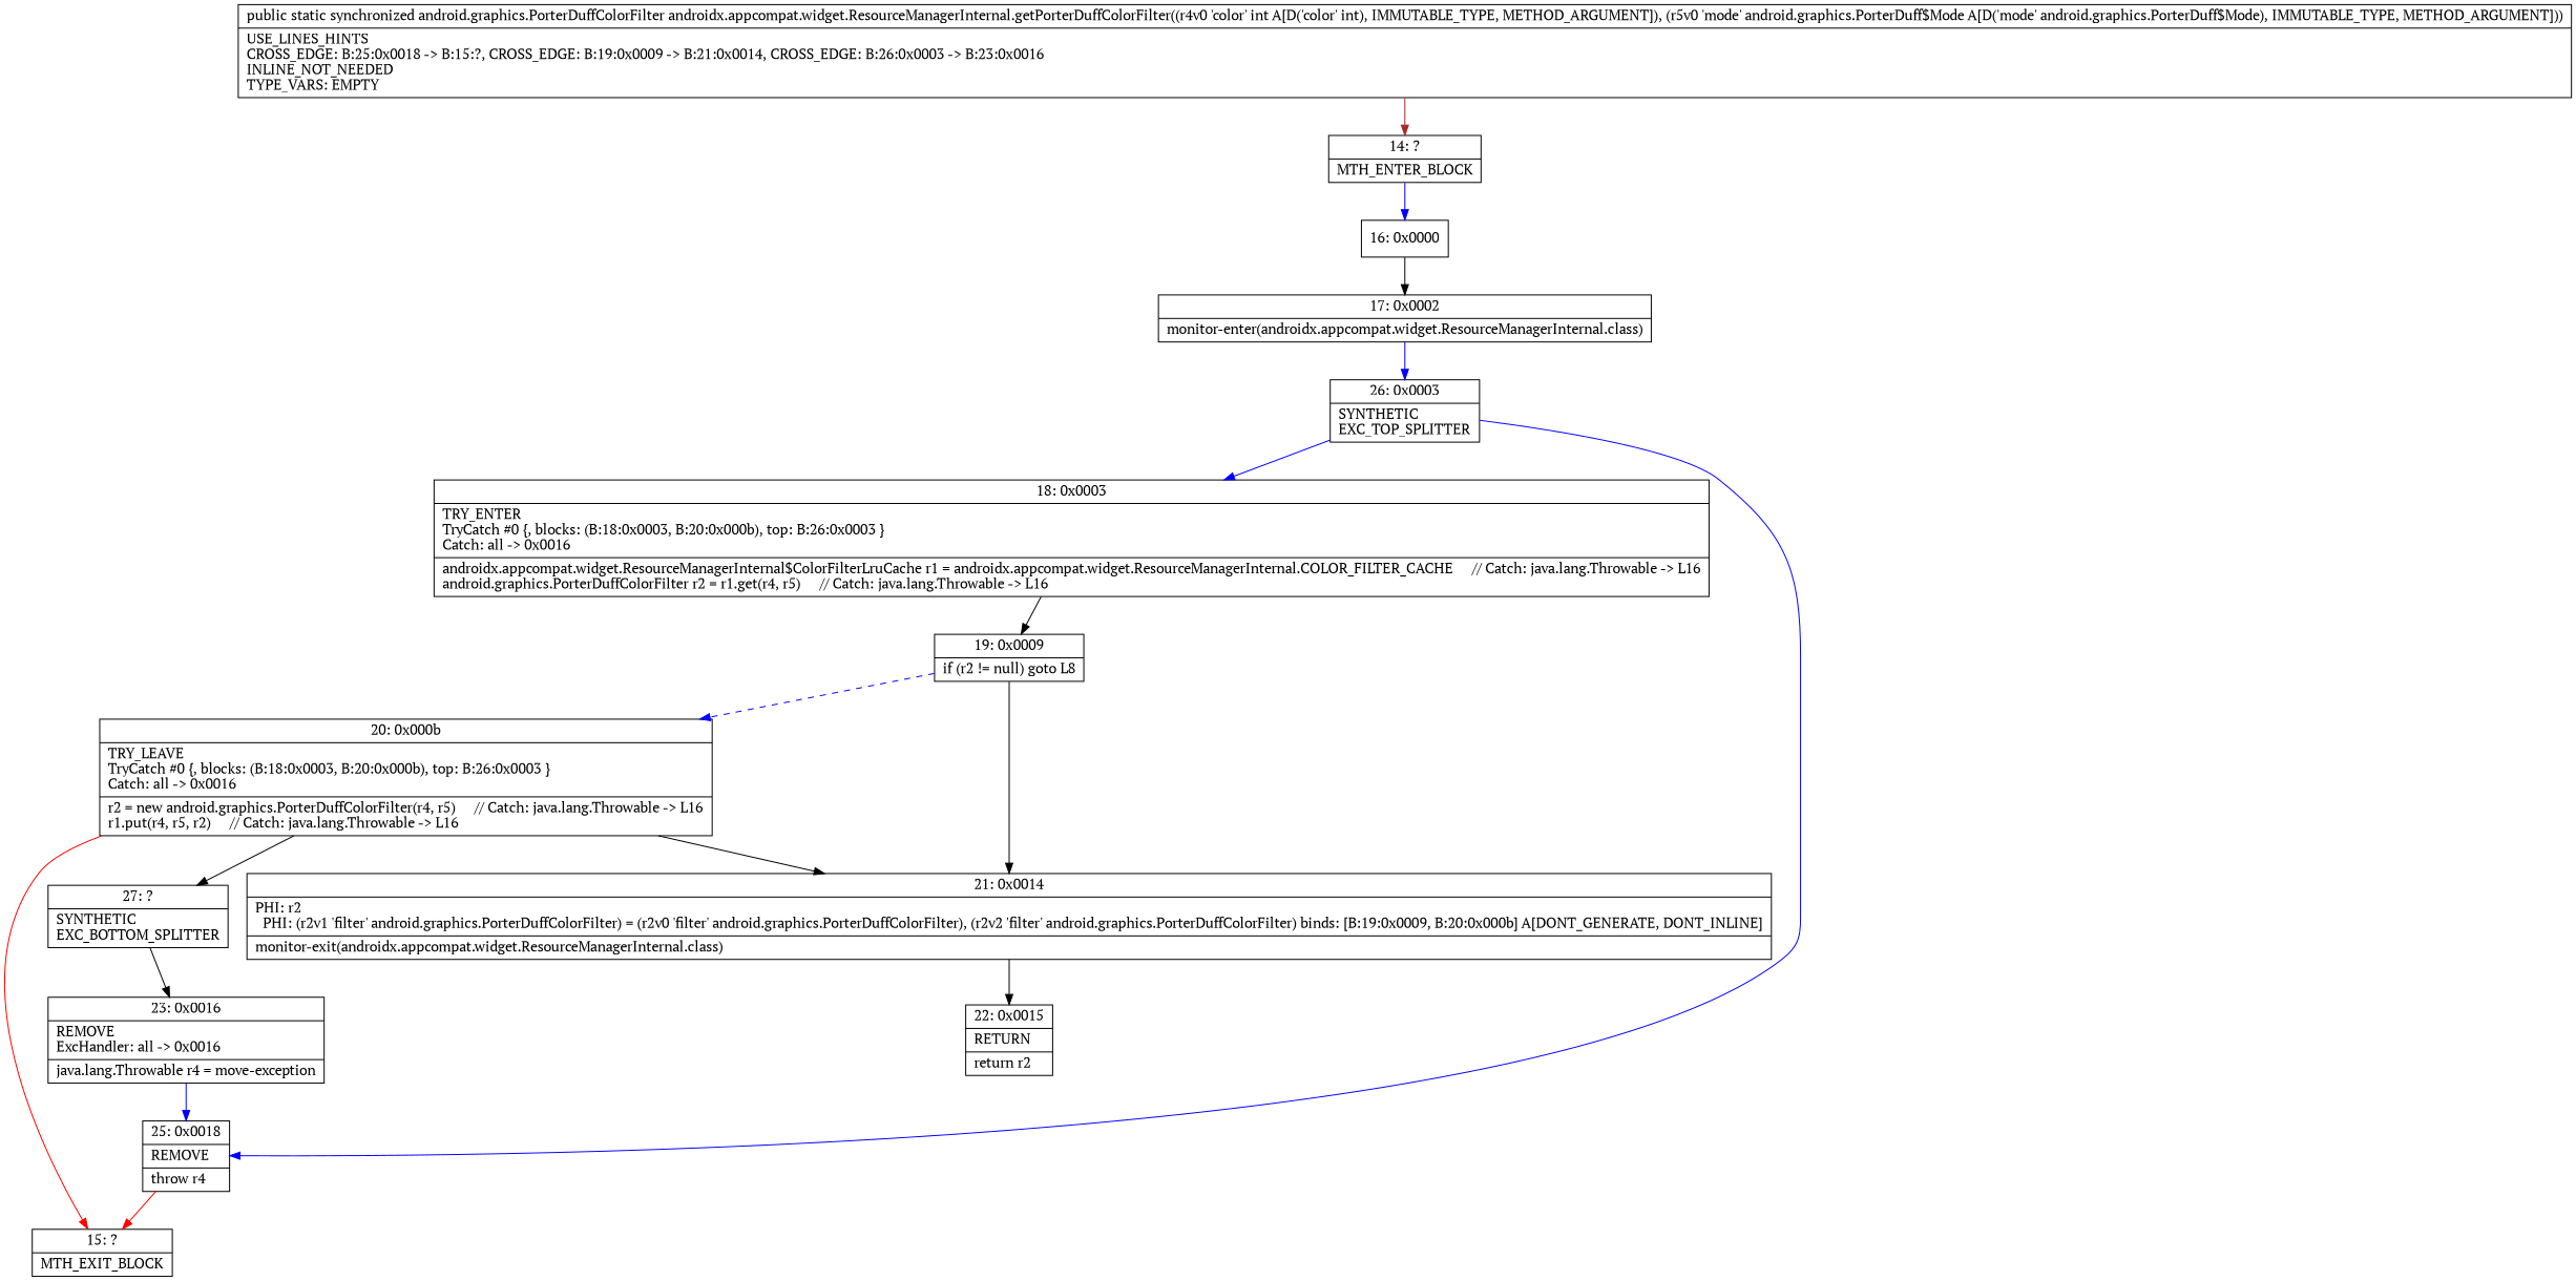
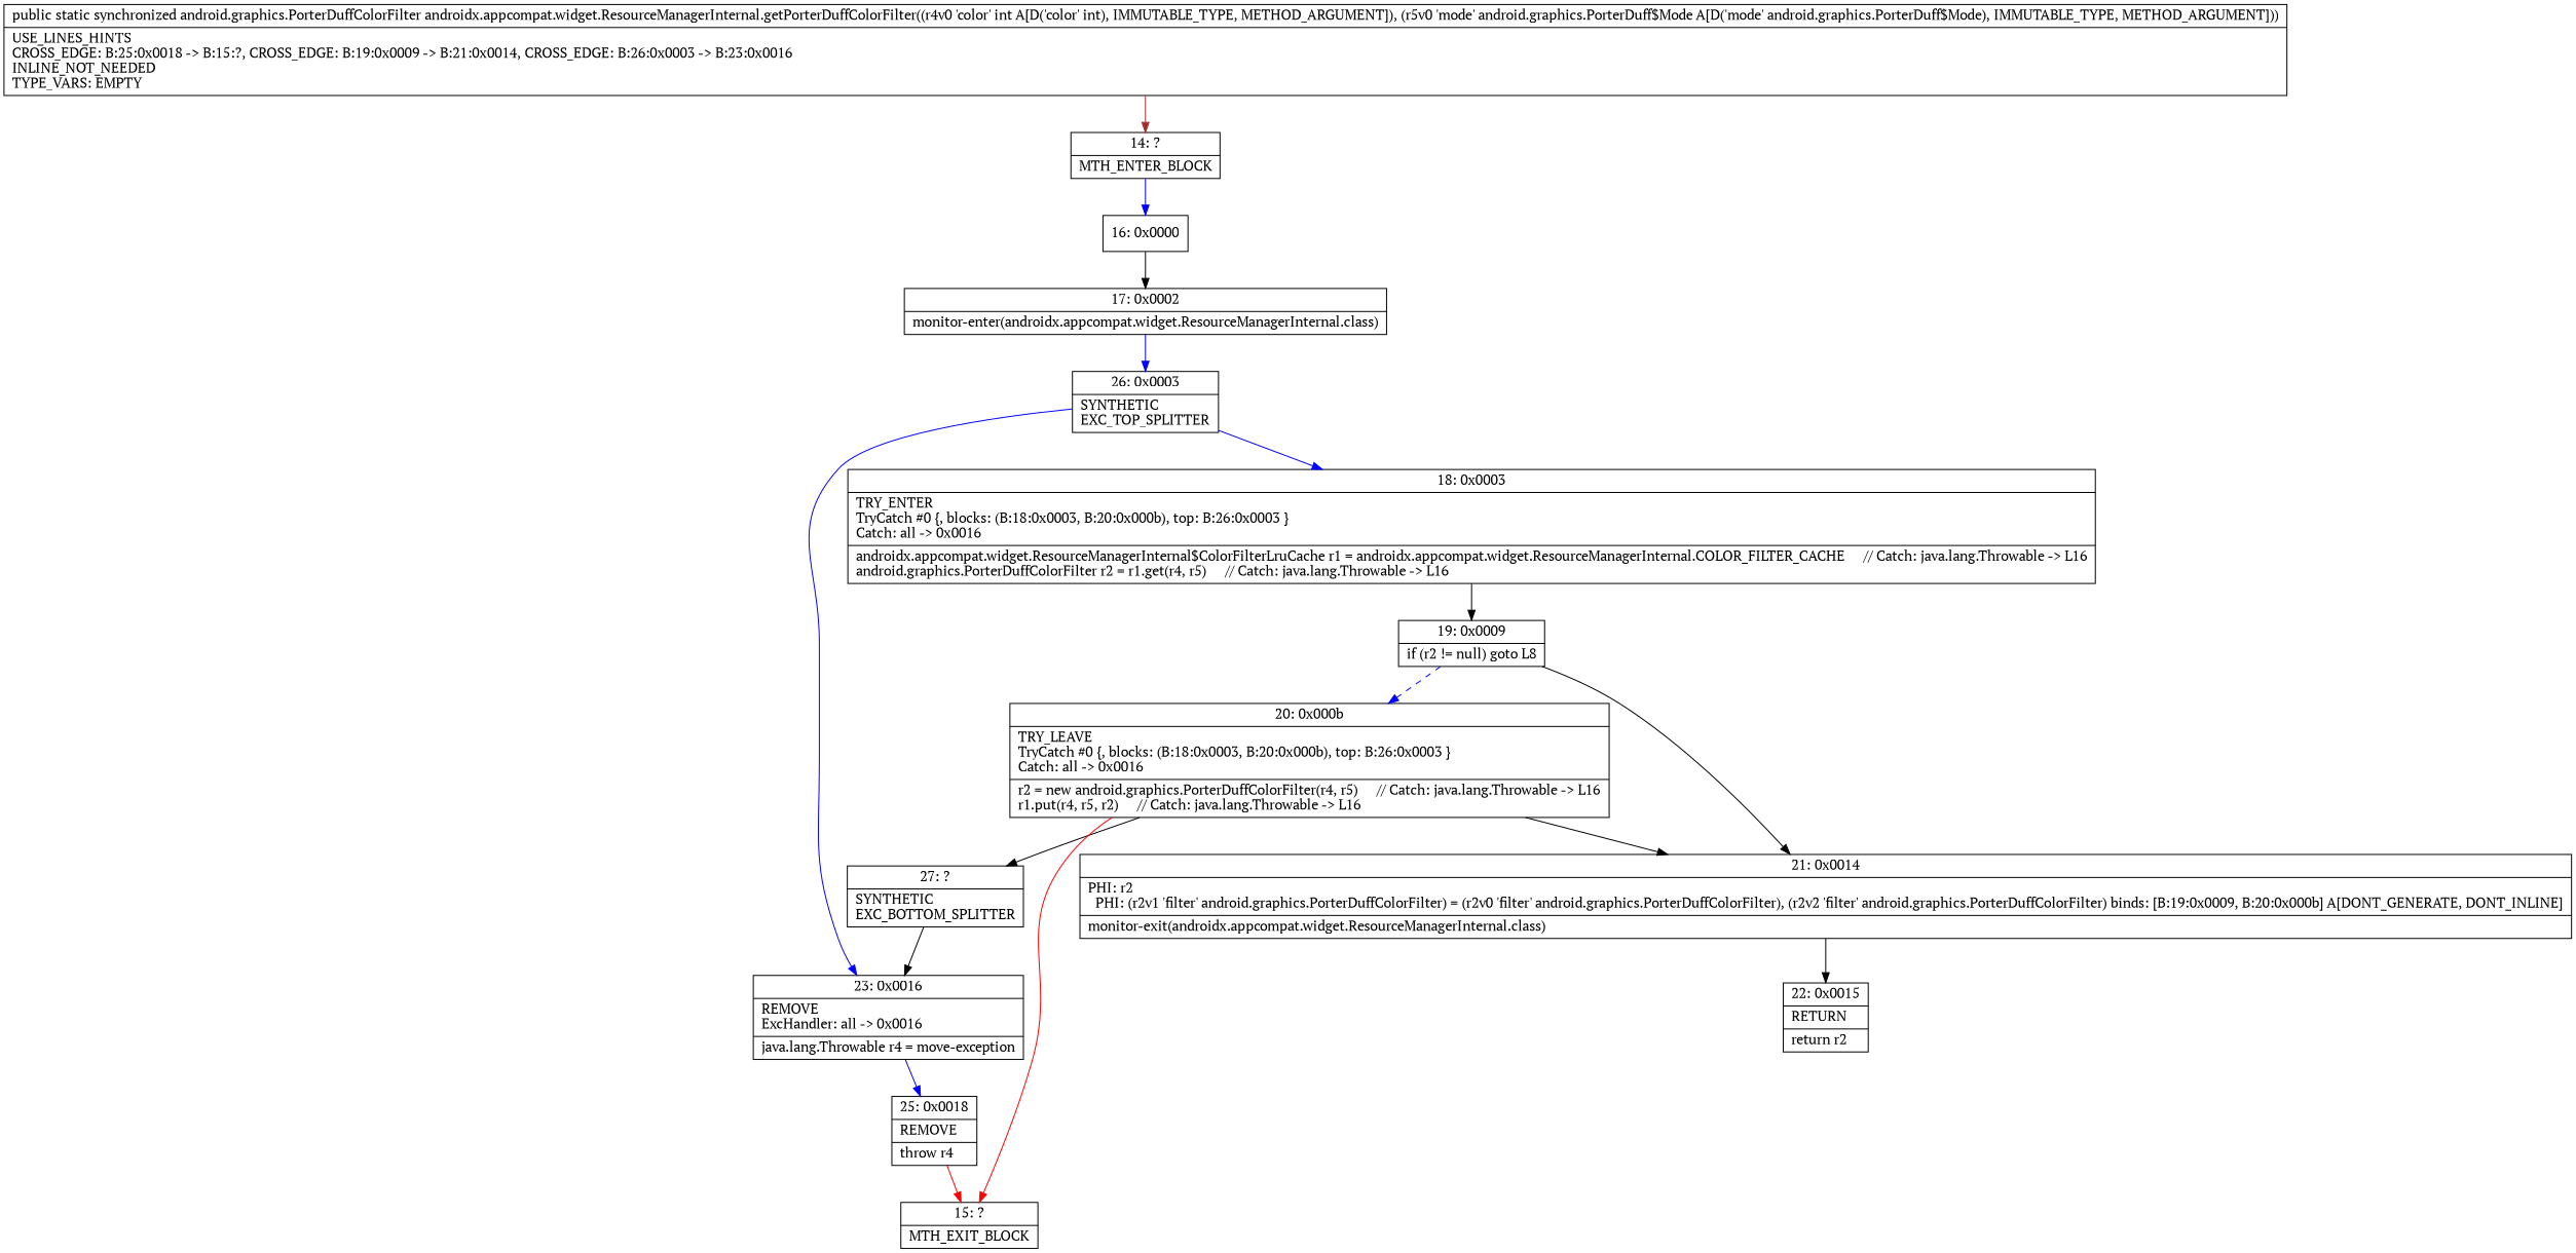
  digraph {
    fontname="PT Serif"
    node [fontname="PT Serif" shape=record]
    edge [color=black fontname="PT Serif"]
    n1 [label="{14\:\ ?|MTH_ENTER_BLOCK\l}"]
    n2 [label="{16\:\ 0x0000}"]
    n3 [label="{17\:\ 0x0002|monitor\-enter(androidx.appcompat.widget.ResourceManagerInternal.class)\l}"]
    n4 [label="{26\:\ 0x0003|SYNTHETIC\lEXC_TOP_SPLITTER\l}"]
    n5 [label="{18\:\ 0x0003|TRY_ENTER\lTryCatch #0 \{, blocks: (B:18:0x0003, B:20:0x000b), top: B:26:0x0003 \}\lCatch: all \-\> 0x0016\l|androidx.appcompat.widget.ResourceManagerInternal$ColorFilterLruCache r1 = androidx.appcompat.widget.ResourceManagerInternal.COLOR_FILTER_CACHE     \/\/ Catch: java.lang.Throwable \-\> L16\landroid.graphics.PorterDuffColorFilter r2 = r1.get(r4, r5)     \/\/ Catch: java.lang.Throwable \-\> L16\l}"]
    n6 [label="{23\:\ 0x0016|REMOVE\lExcHandler: all \-\> 0x0016\l|java.lang.Throwable r4 = move\-exception\l}"]
    n7 [label="{19\:\ 0x0009|if (r2 != null) goto L8\l}"]
    n8 [label="{25\:\ 0x0018|REMOVE\l|throw r4\l}"]
    n9 [label="{20\:\ 0x000b|TRY_LEAVE\lTryCatch #0 \{, blocks: (B:18:0x0003, B:20:0x000b), top: B:26:0x0003 \}\lCatch: all \-\> 0x0016\l|r2 = new android.graphics.PorterDuffColorFilter(r4, r5)     \/\/ Catch: java.lang.Throwable \-\> L16\lr1.put(r4, r5, r2)     \/\/ Catch: java.lang.Throwable \-\> L16\l}"]
    n10 [label="{21\:\ 0x0014|PHI: r2 \l  PHI: (r2v1 'filter' android.graphics.PorterDuffColorFilter) = (r2v0 'filter' android.graphics.PorterDuffColorFilter), (r2v2 'filter' android.graphics.PorterDuffColorFilter) binds: [B:19:0x0009, B:20:0x000b] A[DONT_GENERATE, DONT_INLINE]\l|monitor\-exit(androidx.appcompat.widget.ResourceManagerInternal.class)\l}"]
    n11 [label="{27\:\ ?|SYNTHETIC\lEXC_BOTTOM_SPLITTER\l}"]
    n12 [label="{15\:\ ?|MTH_EXIT_BLOCK\l}"]
    n13 [label="{22\:\ 0x0015|RETURN\l|return r2\l}"]
    n14 [label="{public static synchronized android.graphics.PorterDuffColorFilter androidx.appcompat.widget.ResourceManagerInternal.getPorterDuffColorFilter((r4v0 'color' int A[D('color' int), IMMUTABLE_TYPE, METHOD_ARGUMENT]), (r5v0 'mode' android.graphics.PorterDuff$Mode A[D('mode' android.graphics.PorterDuff$Mode), IMMUTABLE_TYPE, METHOD_ARGUMENT]))  | USE_LINES_HINTS\lCROSS_EDGE: B:25:0x0018 \-\> B:15:?, CROSS_EDGE: B:19:0x0009 \-\> B:21:0x0014, CROSS_EDGE: B:26:0x0003 \-\> B:23:0x0016\lINLINE_NOT_NEEDED\lTYPE_VARS: EMPTY\l}"]
    n1 -> n2 [color=blue]
    n2 -> n3
    n3 -> n4 [color=blue]
    n4 -> n5 [color=blue]
-   n4 -> n8 [color=blue]
+   n4 -> n6 [color=blue]
    n5 -> n7
    n6 -> n8 [color=blue]
    n7 -> n9 [color=blue style=dashed]
    n7 -> n10
    n8 -> n12 [color=red]
    n9 -> n10
    n9 -> n11
    n9 -> n12 [color=red]
    n10 -> n13
    n11 -> n6
    n14 -> n1 [color=brown]
  }
